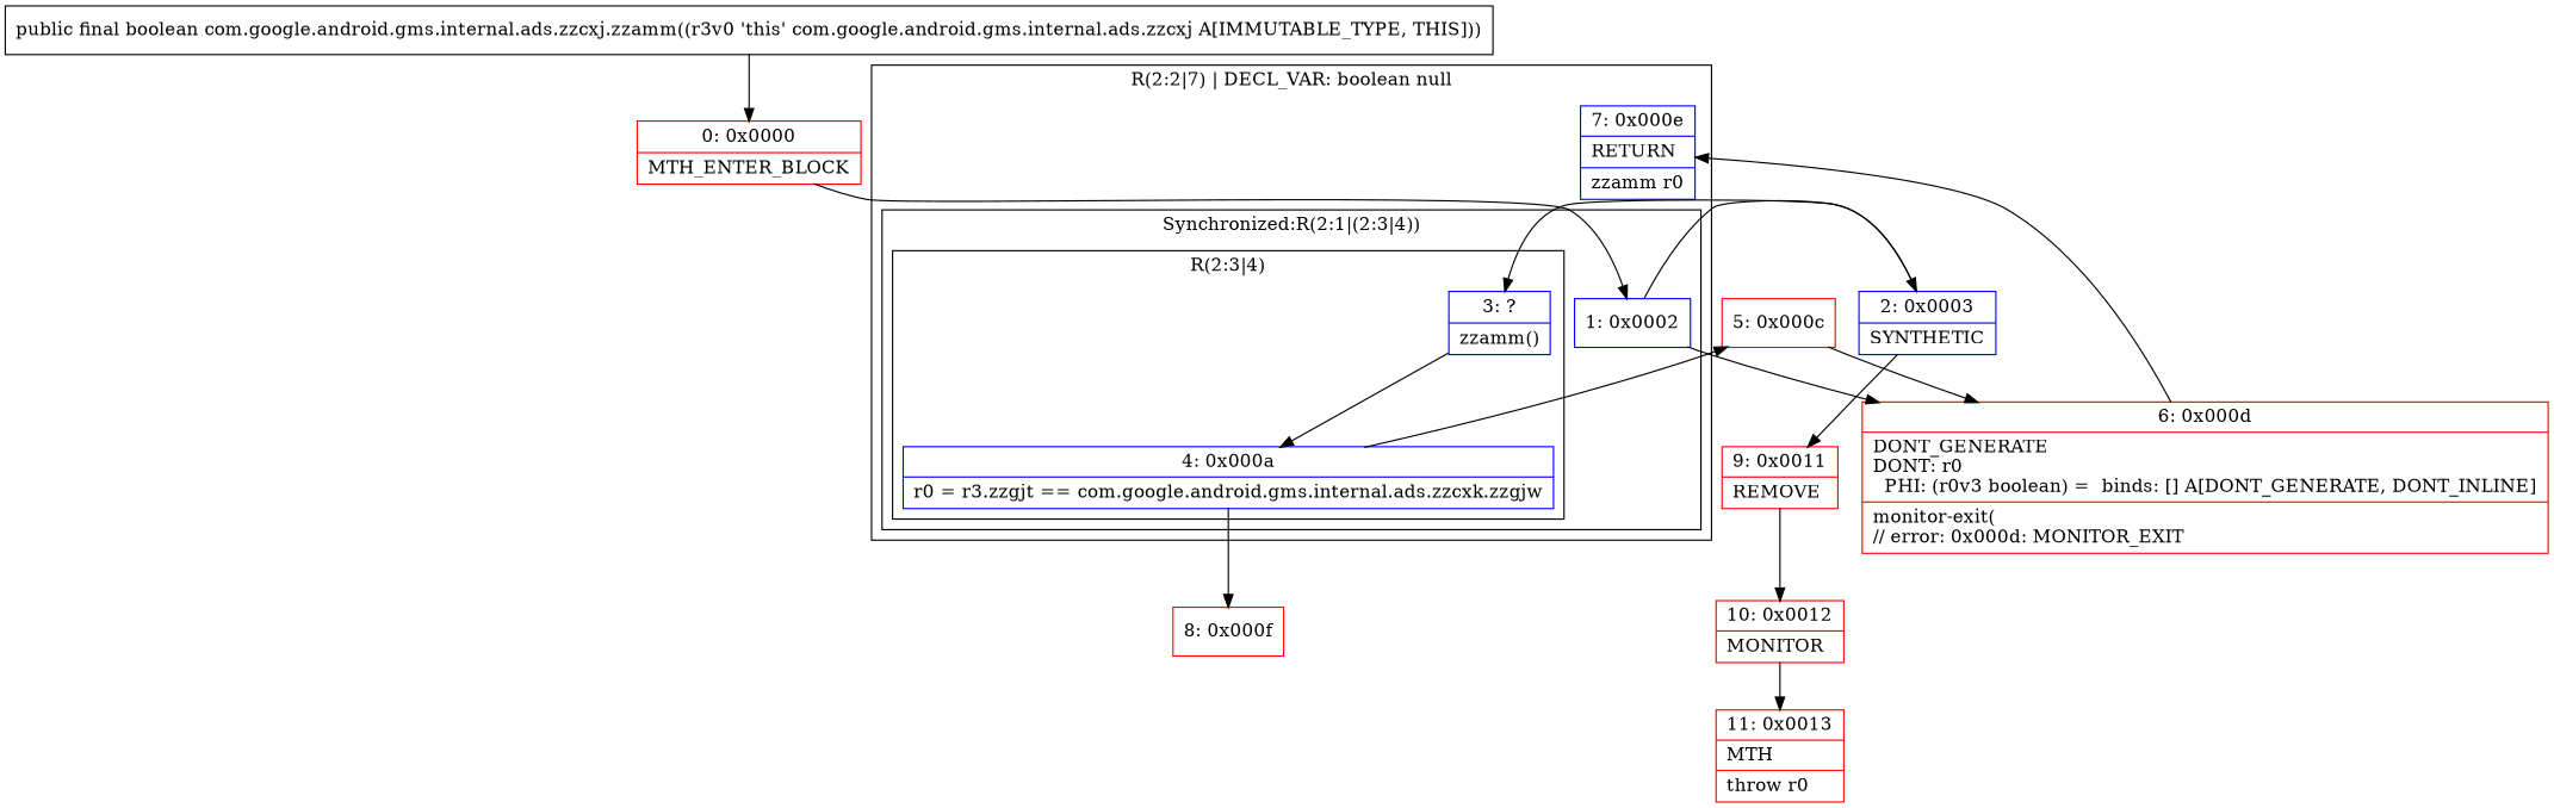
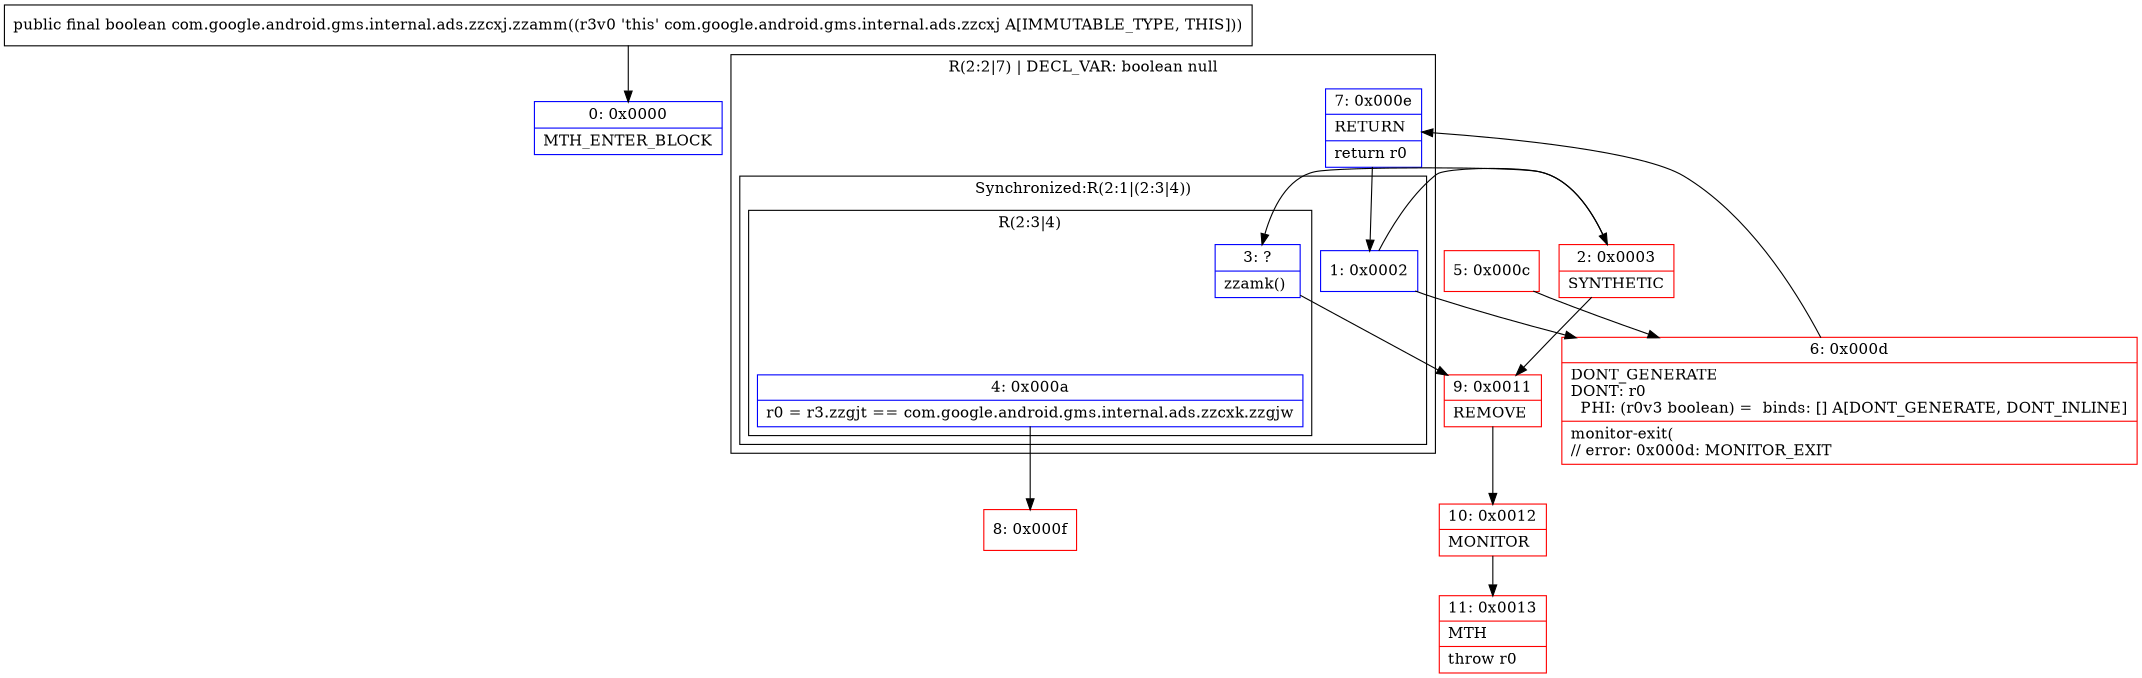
  digraph {
    node [color=red shape=record]
-   n1 [color=blue label="{3\:\ ?|zzamm()\l}"]
+   n1 [color=blue label="{3\:\ ?|zzamk()\l}"]
    n2 [color=blue label="{4\:\ 0x000a|r0 = r3.zzgjt == com.google.android.gms.internal.ads.zzcxk.zzgjw\l}"]
    n3 [color=blue label="{1\:\ 0x0002}"]
-   n4 [color=blue label="{7\:\ 0x000e|RETURN\l|zzamm r0\l}"]
+   n4 [color=blue label="{7\:\ 0x000e|RETURN\l|return r0\l}"]
    n5 [label="{5\:\ 0x000c}"]
    n6 [label="{8\:\ 0x000f}"]
-   n7 [color=blue label="{2\:\ 0x0003|SYNTHETIC\l}"]
+   n7 [label="{2\:\ 0x0003|SYNTHETIC\l}"]
    n8 [label="{6\:\ 0x000d|DONT_GENERATE\lDONT: r0 \l  PHI: (r0v3 boolean) =  binds: [] A[DONT_GENERATE, DONT_INLINE]\l|monitor\-exit(\l\/\/ error: 0x000d: MONITOR_EXIT  \l}"]
    n9 [label="{9\:\ 0x0011|REMOVE\l}"]
-   n10 [label="{0\:\ 0x0000|MTH_ENTER_BLOCK\l}"]
+   n10 [color=blue label="{0\:\ 0x0000|MTH_ENTER_BLOCK\l}"]
    n11 [label="{10\:\ 0x0012|MONITOR\l}"]
    n12 [label="{11\:\ 0x0013|MTH\l|throw r0\l}"]
    n13 [label="{public final boolean com.google.android.gms.internal.ads.zzcxj.zzamm((r3v0 'this' com.google.android.gms.internal.ads.zzcxj A[IMMUTABLE_TYPE, THIS])) }" color=""]
    subgraph cluster_1 {
      label="R(2:2|7) | DECL_VAR: boolean null\l"
      n4
      subgraph cluster_2 {
        label="Synchronized:R(2:1|(2:3|4))"
        n3
        subgraph cluster_3 {
          label="R(2:3|4)"
          n1
          n2
        }
      }
    }
-   n1 -> n2
-   n2 -> n5
+   n1 -> n9
    n2 -> n6
    n3 -> n7
    n3 -> n8
    n5 -> n8
    n7 -> n1
    n7 -> n9
    n8 -> n4
    n9 -> n11
-   n10 -> n3
+   n4 -> n3
    n11 -> n12
    n13 -> n10
  }
